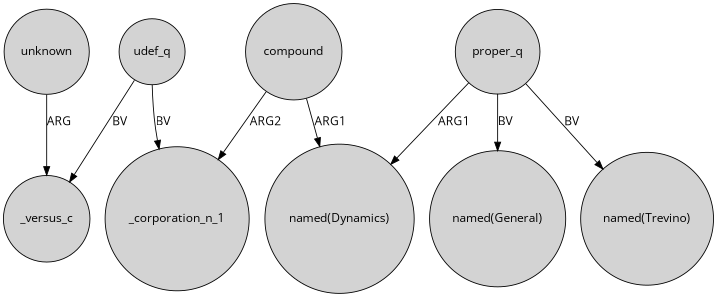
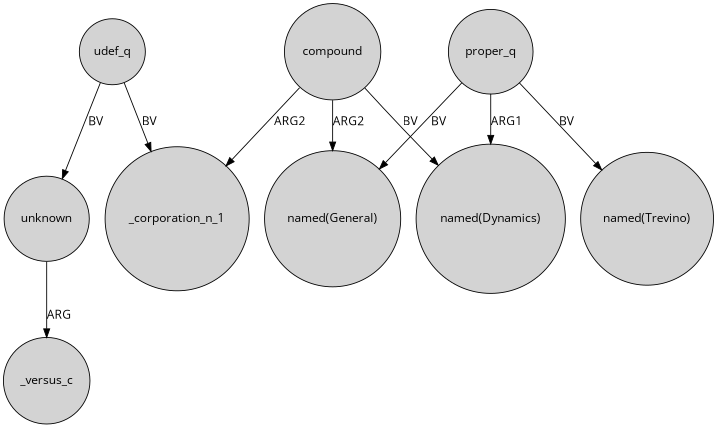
  digraph {
    fontname="Open Sans"
    node [fontname="Open Sans" shape=circle style=filled]
    edge [fontname="Open Sans"]
    unknown
    _versus_c
    udef_q
    _corporation_n_1
    proper_q
    "named(Dynamics)"
    "named(General)"
    "named(Trevino)"
    compound
    unknown -> _versus_c [label=ARG]
-   udef_q -> _versus_c [label=BV]
+   udef_q -> unknown [label=BV]
    udef_q -> _corporation_n_1 [label=BV]
    proper_q -> "named(Dynamics)" [label=ARG1]
    proper_q -> "named(General)" [label=BV]
    proper_q -> "named(Trevino)" [label=BV]
    compound -> _corporation_n_1 [label=ARG2]
-   compound -> "named(Dynamics)" [label=ARG1]
+   compound -> "named(Dynamics)" [label=BV]
+   compound -> "named(General)" [label=ARG2]
  }
